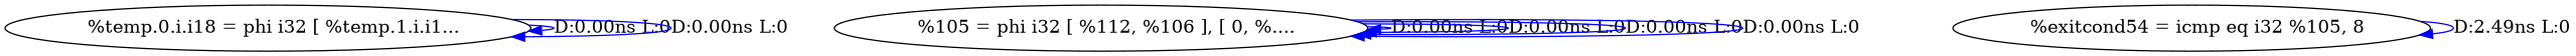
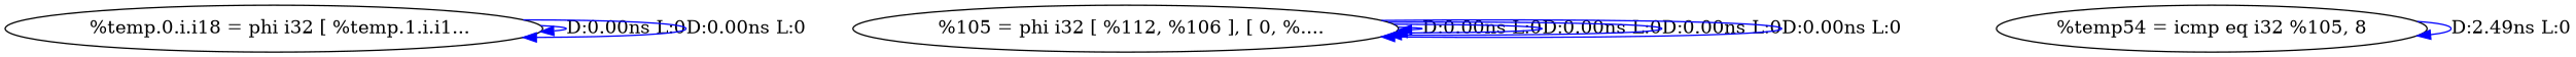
  digraph {
    edge [color=blue]
    n1 [label="  %temp.0.i.i18 = phi i32 [ %temp.1.i.i1..."]
    n2 [label="  %105 = phi i32 [ %112, %106 ], [ 0, %...."]
-   n3 [label="  %exitcond54 = icmp eq i32 %105, 8"]
+   n3 [label="%temp54 = icmp eq i32 %105, 8"]
    n1 -> n1 [label="D:0.00ns L:0"]
    n1 -> n1 [label="D:0.00ns L:0"]
    n2 -> n2 [label="D:0.00ns L:0"]
    n2 -> n2 [label="D:0.00ns L:0"]
    n2 -> n2 [label="D:0.00ns L:0"]
    n2 -> n2 [label="D:0.00ns L:0"]
    n3 -> n3 [label="D:2.49ns L:0"]
  }
